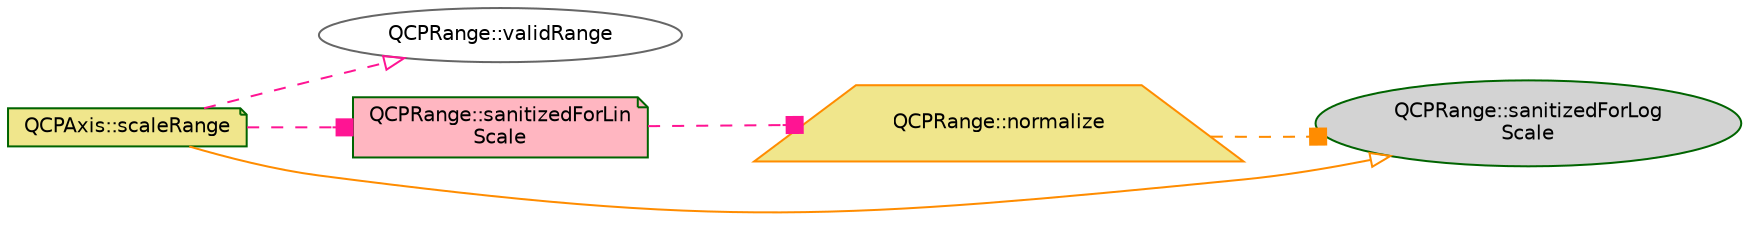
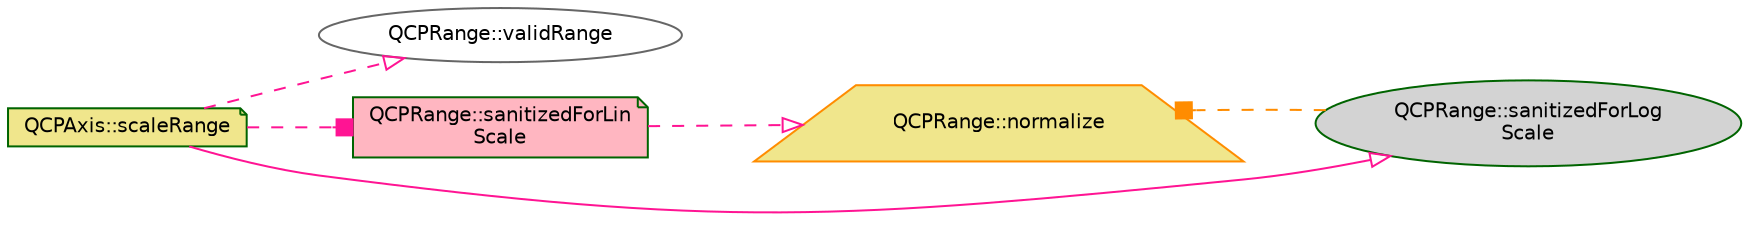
  digraph {
    rankdir=LR
    node [color=darkgreen fillcolor=khaki fontname=Helvetica fontsize=10 shape=note style=filled]
    edge [arrowhead=box color=deeppink fontname=Helvetica fontsize=10 labelfontname=Helvetica labelfontsize=10 style=dashed]
    n1 [fontcolor=black height=0.2 label="QCPAxis::scaleRange" width=0.4]
    n2 [color=gray40 fillcolor=white height=0.2 label="QCPRange::validRange" shape=ellipse width=0.4]
    n3 [fillcolor=lightpink height=0.2 label="QCPRange::sanitizedForLin\lScale" width=0.4]
    n4 [fillcolor=lightgrey height=0.2 label="QCPRange::sanitizedForLog\lScale" shape=ellipse width=0.4]
    n5 [color=darkorange height=0.2 label="QCPRange::normalize" shape=trapezium width=0.4]
    n1 -> n2 [arrowhead=onormal]
    n1 -> n3
-   n1 -> n4 [arrowhead=onormal color=darkorange style=solid]
-   n3 -> n5
-   n5 -> n4 [color=darkorange]
+   n1 -> n4 [arrowhead=onormal style=solid]
+   n3 -> n5 [arrowhead=onormal]
+   n4 -> n5 [color=darkorange]
  }
